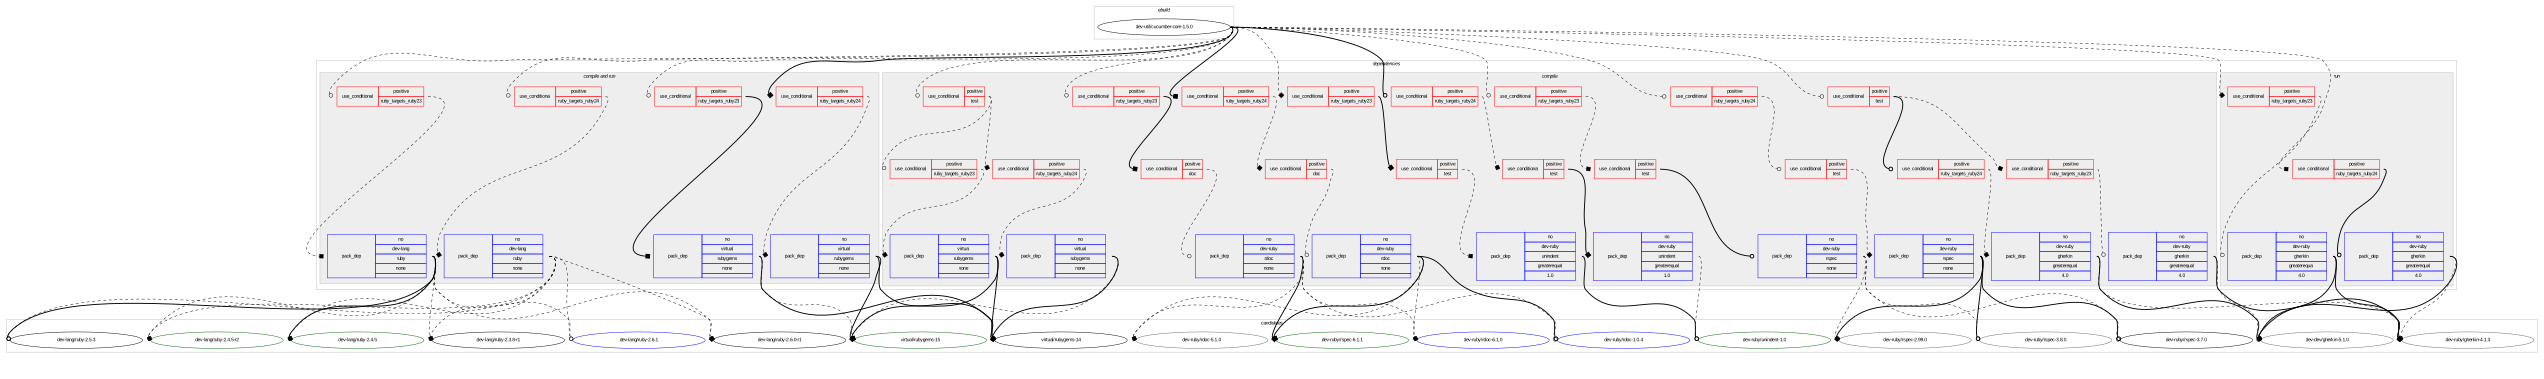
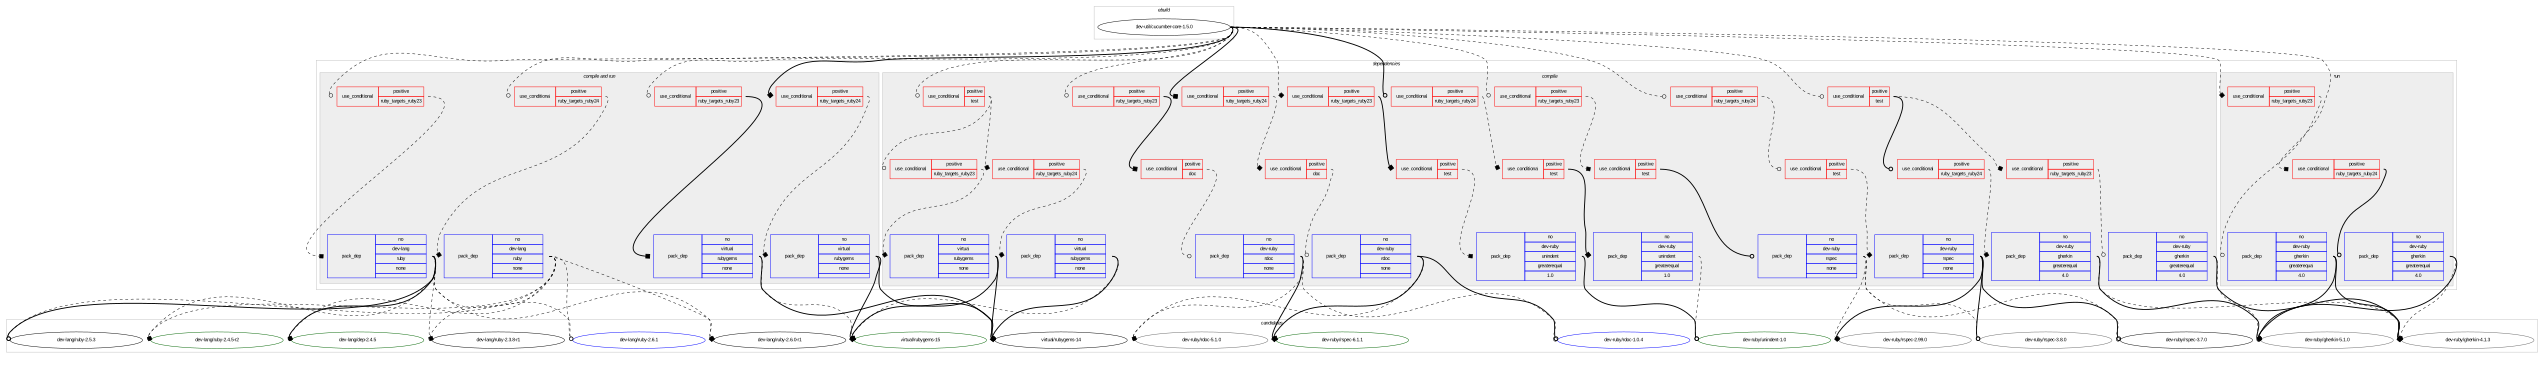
  digraph {
    compound=true
    concentrate=true
    fontname="Liberation Sans"
    fontsize=10
    newrank=true
    rankdir=TB
    ranksep=1.5
    node [color=red fontname="Liberation Sans" fontsize=10 shape=none]
    edge [arrowhead=odot fontname="Liberation Sans" headport=w style=dashed tailport=e weight=100]
    n1 [color=black label="dev-util/cucumber-core-1.5.0" width=4 shape=""]
    n2 [color=blue label=<<TABLE BORDER="0" CELLBORDER="1" CELLSPACING="0" CELLPADDING="4" WIDTH="220"><TR><TD ROWSPAN="6" CELLPADDING="30">pack_dep</TD></TR><TR><TD WIDTH="110">no</TD></TR><TR><TD>dev-ruby</TD></TR><TR><TD>rdoc</TD></TR><TR><TD>none</TD></TR><TR><TD></TD></TR></TABLE>>]
    n3 [label=<<TABLE BORDER="0" CELLBORDER="1" CELLSPACING="0" CELLPADDING="4"><TR><TD ROWSPAN="3" CELLPADDING="10">use_conditional</TD></TR><TR><TD>positive</TD></TR><TR><TD>doc</TD></TR></TABLE>>]
    n4 [label=<<TABLE BORDER="0" CELLBORDER="1" CELLSPACING="0" CELLPADDING="4"><TR><TD ROWSPAN="3" CELLPADDING="10">use_conditional</TD></TR><TR><TD>positive</TD></TR><TR><TD>ruby_targets_ruby23</TD></TR></TABLE>>]
    n5 [color=blue label=<<TABLE BORDER="0" CELLBORDER="1" CELLSPACING="0" CELLPADDING="4" WIDTH="220"><TR><TD ROWSPAN="6" CELLPADDING="30">pack_dep</TD></TR><TR><TD WIDTH="110">no</TD></TR><TR><TD>dev-ruby</TD></TR><TR><TD>rspec</TD></TR><TR><TD>none</TD></TR><TR><TD></TD></TR></TABLE>>]
    n6 [label=<<TABLE BORDER="0" CELLBORDER="1" CELLSPACING="0" CELLPADDING="4"><TR><TD ROWSPAN="3" CELLPADDING="10">use_conditional</TD></TR><TR><TD>positive</TD></TR><TR><TD>test</TD></TR></TABLE>>]
    n7 [label=<<TABLE BORDER="0" CELLBORDER="1" CELLSPACING="0" CELLPADDING="4"><TR><TD ROWSPAN="3" CELLPADDING="10">use_conditional</TD></TR><TR><TD>positive</TD></TR><TR><TD>ruby_targets_ruby23</TD></TR></TABLE>>]
    n8 [color=blue label=<<TABLE BORDER="0" CELLBORDER="1" CELLSPACING="0" CELLPADDING="4" WIDTH="220"><TR><TD ROWSPAN="6" CELLPADDING="30">pack_dep</TD></TR><TR><TD WIDTH="110">no</TD></TR><TR><TD>dev-ruby</TD></TR><TR><TD>unindent</TD></TR><TR><TD>greaterequal</TD></TR><TR><TD>1.0</TD></TR></TABLE>>]
    n9 [label=<<TABLE BORDER="0" CELLBORDER="1" CELLSPACING="0" CELLPADDING="4"><TR><TD ROWSPAN="3" CELLPADDING="10">use_conditional</TD></TR><TR><TD>positive</TD></TR><TR><TD>test</TD></TR></TABLE>>]
    n10 [label=<<TABLE BORDER="0" CELLBORDER="1" CELLSPACING="0" CELLPADDING="4"><TR><TD ROWSPAN="3" CELLPADDING="10">use_conditional</TD></TR><TR><TD>positive</TD></TR><TR><TD>ruby_targets_ruby23</TD></TR></TABLE>>]
    n11 [color=blue label=<<TABLE BORDER="0" CELLBORDER="1" CELLSPACING="0" CELLPADDING="4" WIDTH="220"><TR><TD ROWSPAN="6" CELLPADDING="30">pack_dep</TD></TR><TR><TD WIDTH="110">no</TD></TR><TR><TD>dev-ruby</TD></TR><TR><TD>rdoc</TD></TR><TR><TD>none</TD></TR><TR><TD></TD></TR></TABLE>>]
    n12 [label=<<TABLE BORDER="0" CELLBORDER="1" CELLSPACING="0" CELLPADDING="4"><TR><TD ROWSPAN="3" CELLPADDING="10">use_conditional</TD></TR><TR><TD>positive</TD></TR><TR><TD>doc</TD></TR></TABLE>>]
    n13 [label=<<TABLE BORDER="0" CELLBORDER="1" CELLSPACING="0" CELLPADDING="4"><TR><TD ROWSPAN="3" CELLPADDING="10">use_conditional</TD></TR><TR><TD>positive</TD></TR><TR><TD>ruby_targets_ruby24</TD></TR></TABLE>>]
    n14 [color=blue label=<<TABLE BORDER="0" CELLBORDER="1" CELLSPACING="0" CELLPADDING="4" WIDTH="220"><TR><TD ROWSPAN="6" CELLPADDING="30">pack_dep</TD></TR><TR><TD WIDTH="110">no</TD></TR><TR><TD>dev-ruby</TD></TR><TR><TD>rspec</TD></TR><TR><TD>none</TD></TR><TR><TD></TD></TR></TABLE>>]
    n15 [label=<<TABLE BORDER="0" CELLBORDER="1" CELLSPACING="0" CELLPADDING="4"><TR><TD ROWSPAN="3" CELLPADDING="10">use_conditional</TD></TR><TR><TD>positive</TD></TR><TR><TD>test</TD></TR></TABLE>>]
    n16 [label=<<TABLE BORDER="0" CELLBORDER="1" CELLSPACING="0" CELLPADDING="4"><TR><TD ROWSPAN="3" CELLPADDING="10">use_conditional</TD></TR><TR><TD>positive</TD></TR><TR><TD>ruby_targets_ruby24</TD></TR></TABLE>>]
    n17 [color=blue label=<<TABLE BORDER="0" CELLBORDER="1" CELLSPACING="0" CELLPADDING="4" WIDTH="220"><TR><TD ROWSPAN="6" CELLPADDING="30">pack_dep</TD></TR><TR><TD WIDTH="110">no</TD></TR><TR><TD>dev-ruby</TD></TR><TR><TD>unindent</TD></TR><TR><TD>greaterequal</TD></TR><TR><TD>1.0</TD></TR></TABLE>>]
    n18 [label=<<TABLE BORDER="0" CELLBORDER="1" CELLSPACING="0" CELLPADDING="4"><TR><TD ROWSPAN="3" CELLPADDING="10">use_conditional</TD></TR><TR><TD>positive</TD></TR><TR><TD>test</TD></TR></TABLE>>]
    n19 [label=<<TABLE BORDER="0" CELLBORDER="1" CELLSPACING="0" CELLPADDING="4"><TR><TD ROWSPAN="3" CELLPADDING="10">use_conditional</TD></TR><TR><TD>positive</TD></TR><TR><TD>ruby_targets_ruby24</TD></TR></TABLE>>]
    n20 [color=blue label=<<TABLE BORDER="0" CELLBORDER="1" CELLSPACING="0" CELLPADDING="4" WIDTH="220"><TR><TD ROWSPAN="6" CELLPADDING="30">pack_dep</TD></TR><TR><TD WIDTH="110">no</TD></TR><TR><TD>dev-ruby</TD></TR><TR><TD>gherkin</TD></TR><TR><TD>greaterequal</TD></TR><TR><TD>4.0</TD></TR></TABLE>>]
    n21 [label=<<TABLE BORDER="0" CELLBORDER="1" CELLSPACING="0" CELLPADDING="4"><TR><TD ROWSPAN="3" CELLPADDING="10">use_conditional</TD></TR><TR><TD>positive</TD></TR><TR><TD>ruby_targets_ruby23</TD></TR></TABLE>>]
    n22 [color=blue label=<<TABLE BORDER="0" CELLBORDER="1" CELLSPACING="0" CELLPADDING="4" WIDTH="220"><TR><TD ROWSPAN="6" CELLPADDING="30">pack_dep</TD></TR><TR><TD WIDTH="110">no</TD></TR><TR><TD>dev-ruby</TD></TR><TR><TD>gherkin</TD></TR><TR><TD>greaterequal</TD></TR><TR><TD>4.0</TD></TR></TABLE>>]
    n23 [label=<<TABLE BORDER="0" CELLBORDER="1" CELLSPACING="0" CELLPADDING="4"><TR><TD ROWSPAN="3" CELLPADDING="10">use_conditional</TD></TR><TR><TD>positive</TD></TR><TR><TD>ruby_targets_ruby24</TD></TR></TABLE>>]
    n24 [label=<<TABLE BORDER="0" CELLBORDER="1" CELLSPACING="0" CELLPADDING="4"><TR><TD ROWSPAN="3" CELLPADDING="10">use_conditional</TD></TR><TR><TD>positive</TD></TR><TR><TD>test</TD></TR></TABLE>>]
    n25 [color=blue label=<<TABLE BORDER="0" CELLBORDER="1" CELLSPACING="0" CELLPADDING="4" WIDTH="220"><TR><TD ROWSPAN="6" CELLPADDING="30">pack_dep</TD></TR><TR><TD WIDTH="110">no</TD></TR><TR><TD>virtual</TD></TR><TR><TD>rubygems</TD></TR><TR><TD>none</TD></TR><TR><TD></TD></TR></TABLE>>]
    n26 [label=<<TABLE BORDER="0" CELLBORDER="1" CELLSPACING="0" CELLPADDING="4"><TR><TD ROWSPAN="3" CELLPADDING="10">use_conditional</TD></TR><TR><TD>positive</TD></TR><TR><TD>ruby_targets_ruby23</TD></TR></TABLE>>]
    n27 [color=blue label=<<TABLE BORDER="0" CELLBORDER="1" CELLSPACING="0" CELLPADDING="4" WIDTH="220"><TR><TD ROWSPAN="6" CELLPADDING="30">pack_dep</TD></TR><TR><TD WIDTH="110">no</TD></TR><TR><TD>virtual</TD></TR><TR><TD>rubygems</TD></TR><TR><TD>none</TD></TR><TR><TD></TD></TR></TABLE>>]
    n28 [label=<<TABLE BORDER="0" CELLBORDER="1" CELLSPACING="0" CELLPADDING="4"><TR><TD ROWSPAN="3" CELLPADDING="10">use_conditional</TD></TR><TR><TD>positive</TD></TR><TR><TD>ruby_targets_ruby24</TD></TR></TABLE>>]
    n29 [label=<<TABLE BORDER="0" CELLBORDER="1" CELLSPACING="0" CELLPADDING="4"><TR><TD ROWSPAN="3" CELLPADDING="10">use_conditional</TD></TR><TR><TD>positive</TD></TR><TR><TD>test</TD></TR></TABLE>>]
    n30 [color=blue label=<<TABLE BORDER="0" CELLBORDER="1" CELLSPACING="0" CELLPADDING="4" WIDTH="220"><TR><TD ROWSPAN="6" CELLPADDING="30">pack_dep</TD></TR><TR><TD WIDTH="110">no</TD></TR><TR><TD>dev-lang</TD></TR><TR><TD>ruby</TD></TR><TR><TD>none</TD></TR><TR><TD></TD></TR></TABLE>>]
    n31 [label=<<TABLE BORDER="0" CELLBORDER="1" CELLSPACING="0" CELLPADDING="4"><TR><TD ROWSPAN="3" CELLPADDING="10">use_conditional</TD></TR><TR><TD>positive</TD></TR><TR><TD>ruby_targets_ruby23</TD></TR></TABLE>>]
    n32 [color=blue label=<<TABLE BORDER="0" CELLBORDER="1" CELLSPACING="0" CELLPADDING="4" WIDTH="220"><TR><TD ROWSPAN="6" CELLPADDING="30">pack_dep</TD></TR><TR><TD WIDTH="110">no</TD></TR><TR><TD>virtual</TD></TR><TR><TD>rubygems</TD></TR><TR><TD>none</TD></TR><TR><TD></TD></TR></TABLE>>]
    n33 [label=<<TABLE BORDER="0" CELLBORDER="1" CELLSPACING="0" CELLPADDING="4"><TR><TD ROWSPAN="3" CELLPADDING="10">use_conditional</TD></TR><TR><TD>positive</TD></TR><TR><TD>ruby_targets_ruby23</TD></TR></TABLE>>]
    n34 [color=blue label=<<TABLE BORDER="0" CELLBORDER="1" CELLSPACING="0" CELLPADDING="4" WIDTH="220"><TR><TD ROWSPAN="6" CELLPADDING="30">pack_dep</TD></TR><TR><TD WIDTH="110">no</TD></TR><TR><TD>dev-lang</TD></TR><TR><TD>ruby</TD></TR><TR><TD>none</TD></TR><TR><TD></TD></TR></TABLE>>]
    n35 [label=<<TABLE BORDER="0" CELLBORDER="1" CELLSPACING="0" CELLPADDING="4"><TR><TD ROWSPAN="3" CELLPADDING="10">use_conditional</TD></TR><TR><TD>positive</TD></TR><TR><TD>ruby_targets_ruby24</TD></TR></TABLE>>]
    n36 [color=blue label=<<TABLE BORDER="0" CELLBORDER="1" CELLSPACING="0" CELLPADDING="4" WIDTH="220"><TR><TD ROWSPAN="6" CELLPADDING="30">pack_dep</TD></TR><TR><TD WIDTH="110">no</TD></TR><TR><TD>virtual</TD></TR><TR><TD>rubygems</TD></TR><TR><TD>none</TD></TR><TR><TD></TD></TR></TABLE>>]
    n37 [label=<<TABLE BORDER="0" CELLBORDER="1" CELLSPACING="0" CELLPADDING="4"><TR><TD ROWSPAN="3" CELLPADDING="10">use_conditional</TD></TR><TR><TD>positive</TD></TR><TR><TD>ruby_targets_ruby24</TD></TR></TABLE>>]
    n38 [color=blue label=<<TABLE BORDER="0" CELLBORDER="1" CELLSPACING="0" CELLPADDING="4" WIDTH="220"><TR><TD ROWSPAN="6" CELLPADDING="30">pack_dep</TD></TR><TR><TD WIDTH="110">no</TD></TR><TR><TD>dev-ruby</TD></TR><TR><TD>gherkin</TD></TR><TR><TD>greaterequal</TD></TR><TR><TD>4.0</TD></TR></TABLE>>]
    n39 [label=<<TABLE BORDER="0" CELLBORDER="1" CELLSPACING="0" CELLPADDING="4"><TR><TD ROWSPAN="3" CELLPADDING="10">use_conditional</TD></TR><TR><TD>positive</TD></TR><TR><TD>ruby_targets_ruby23</TD></TR></TABLE>>]
    n40 [color=blue label=<<TABLE BORDER="0" CELLBORDER="1" CELLSPACING="0" CELLPADDING="4" WIDTH="220"><TR><TD ROWSPAN="6" CELLPADDING="30">pack_dep</TD></TR><TR><TD WIDTH="110">no</TD></TR><TR><TD>dev-ruby</TD></TR><TR><TD>gherkin</TD></TR><TR><TD>greaterequal</TD></TR><TR><TD>4.0</TD></TR></TABLE>>]
    n41 [label=<<TABLE BORDER="0" CELLBORDER="1" CELLSPACING="0" CELLPADDING="4"><TR><TD ROWSPAN="3" CELLPADDING="10">use_conditional</TD></TR><TR><TD>positive</TD></TR><TR><TD>ruby_targets_ruby24</TD></TR></TABLE>>]
    n42 [color=darkgreen label="dev-ruby/unindent-1.0" width=4 shape=""]
    n43 [color=gray40 label="dev-ruby/rdoc-5.1.0" width=4 shape=""]
    n44 [color=blue label="dev-ruby/rdoc-1.0.4" width=4 shape=""]
-   n45 [color=blue label="dev-ruby/rdoc-6.1.0" width=4 shape=""]
    n46 [color=darkgreen label="dev-ruby/rspec-6.1.1" width=4 shape=""]
    n47 [color=gray40 label="dev-ruby/rspec-2.99.0" width=4 shape=""]
    n48 [color=black label="dev-ruby/rspec-3.7.0" width=4 shape=""]
    n49 [color=gray40 label="dev-ruby/rspec-3.8.0" width=4 shape=""]
    n50 [color=gray40 label="dev-ruby/gherkin-4.1.3" width=4 shape=""]
-   n51 [color=gray40 label="dev-dev/gherkin-5.1.0" width=4 shape=""]
+   n51 [color=gray40 label="dev-ruby/gherkin-5.1.0" width=4 shape=""]
    n52 [color=black label="virtual/rubygems-14" width=4 shape=""]
    n53 [color=darkgreen label="virtual/rubygems-15" width=4 shape=""]
    n54 [color=black label="dev-lang/ruby-2.3.8-r1" width=4 shape=""]
-   n55 [color=darkgreen label="dev-lang/ruby-2.4.5" width=4 shape=""]
+   n55 [color=darkgreen label="dev-lang/dep-2.4.5" width=4 shape=""]
    n56 [color=darkgreen label="dev-lang/ruby-2.4.5-r2" width=4 shape=""]
    n57 [color=black label="dev-lang/ruby-2.5.3" width=4 shape=""]
    n58 [color=black label="dev-lang/ruby-2.6.0-r1" width=4 shape=""]
    n59 [color=blue label="dev-lang/ruby-2.6.1" width=4 shape=""]
    subgraph cluster_1 {
      color=gray
      label=<<i>ebuild</i>>
      rank=same
      n1
    }
    subgraph cluster_2 {
      color=gray
      label=<<i>dependencies</i>>
      subgraph cluster_3 {
        color=gray
        fillcolor="#eeeeee"
        label=<<i>compile</i>>
        style=filled
        subgraph sub_4 {
          color=gray
          fillcolor="#eeeeee"
          label=<<i>compile</i>>
          style=filled
          n4
          subgraph sub_5 {
            color=gray
            fillcolor="#eeeeee"
            label=<<i>compile</i>>
            style=filled
            n3
            subgraph sub_6 {
              color=gray
              fillcolor="#eeeeee"
              label=<<i>compile</i>>
              style=filled
              n2
            }
          }
        }
        subgraph sub_7 {
          color=gray
          fillcolor="#eeeeee"
          label=<<i>compile</i>>
          style=filled
          n7
          subgraph sub_8 {
            color=gray
            fillcolor="#eeeeee"
            label=<<i>compile</i>>
            style=filled
            n6
            subgraph sub_9 {
              color=gray
              fillcolor="#eeeeee"
              label=<<i>compile</i>>
              style=filled
              n5
            }
          }
        }
        subgraph sub_10 {
          color=gray
          fillcolor="#eeeeee"
          label=<<i>compile</i>>
          style=filled
          n10
          subgraph sub_11 {
            color=gray
            fillcolor="#eeeeee"
            label=<<i>compile</i>>
            style=filled
            n9
            subgraph sub_12 {
              color=gray
              fillcolor="#eeeeee"
              label=<<i>compile</i>>
              style=filled
              n8
            }
          }
        }
        subgraph sub_13 {
          color=gray
          fillcolor="#eeeeee"
          label=<<i>compile</i>>
          style=filled
          n13
          subgraph sub_14 {
            color=gray
            fillcolor="#eeeeee"
            label=<<i>compile</i>>
            style=filled
            n12
            subgraph sub_15 {
              color=gray
              fillcolor="#eeeeee"
              label=<<i>compile</i>>
              style=filled
              n11
            }
          }
        }
        subgraph sub_16 {
          color=gray
          fillcolor="#eeeeee"
          label=<<i>compile</i>>
          style=filled
          n16
          subgraph sub_17 {
            color=gray
            fillcolor="#eeeeee"
            label=<<i>compile</i>>
            style=filled
            n15
            subgraph sub_18 {
              color=gray
              fillcolor="#eeeeee"
              label=<<i>compile</i>>
              style=filled
              n14
            }
          }
        }
        subgraph sub_19 {
          color=gray
          fillcolor="#eeeeee"
          label=<<i>compile</i>>
          style=filled
          n19
          subgraph sub_20 {
            color=gray
            fillcolor="#eeeeee"
            label=<<i>compile</i>>
            style=filled
            n18
            subgraph sub_21 {
              color=gray
              fillcolor="#eeeeee"
              label=<<i>compile</i>>
              style=filled
              n17
            }
          }
        }
        subgraph sub_22 {
          color=gray
          fillcolor="#eeeeee"
          label=<<i>compile</i>>
          style=filled
          n24
          subgraph sub_23 {
            color=gray
            fillcolor="#eeeeee"
            label=<<i>compile</i>>
            style=filled
            n21
            subgraph sub_24 {
              color=gray
              fillcolor="#eeeeee"
              label=<<i>compile</i>>
              style=filled
              n20
            }
          }
          subgraph sub_25 {
            color=gray
            fillcolor="#eeeeee"
            label=<<i>compile</i>>
            style=filled
            n23
            subgraph sub_26 {
              color=gray
              fillcolor="#eeeeee"
              label=<<i>compile</i>>
              style=filled
              n22
            }
          }
        }
        subgraph sub_27 {
          color=gray
          fillcolor="#eeeeee"
          label=<<i>compile</i>>
          style=filled
          n29
          subgraph sub_28 {
            color=gray
            fillcolor="#eeeeee"
            label=<<i>compile</i>>
            style=filled
            n26
            subgraph sub_29 {
              color=gray
              fillcolor="#eeeeee"
              label=<<i>compile</i>>
              style=filled
              n25
            }
          }
          subgraph sub_30 {
            color=gray
            fillcolor="#eeeeee"
            label=<<i>compile</i>>
            style=filled
            n28
            subgraph sub_31 {
              color=gray
              fillcolor="#eeeeee"
              label=<<i>compile</i>>
              style=filled
              n27
            }
          }
        }
      }
      subgraph cluster_32 {
        color=gray
        fillcolor="#eeeeee"
        label=<<i>compile and run</i>>
        style=filled
        subgraph sub_33 {
          color=gray
          fillcolor="#eeeeee"
          label=<<i>compile and run</i>>
          style=filled
          n31
          subgraph sub_34 {
            color=gray
            fillcolor="#eeeeee"
            label=<<i>compile and run</i>>
            style=filled
            n30
          }
        }
        subgraph sub_35 {
          color=gray
          fillcolor="#eeeeee"
          label=<<i>compile and run</i>>
          style=filled
          n33
          subgraph sub_36 {
            color=gray
            fillcolor="#eeeeee"
            label=<<i>compile and run</i>>
            style=filled
            n32
          }
        }
        subgraph sub_37 {
          color=gray
          fillcolor="#eeeeee"
          label=<<i>compile and run</i>>
          style=filled
          n35
          subgraph sub_38 {
            color=gray
            fillcolor="#eeeeee"
            label=<<i>compile and run</i>>
            style=filled
            n34
          }
        }
        subgraph sub_39 {
          color=gray
          fillcolor="#eeeeee"
          label=<<i>compile and run</i>>
          style=filled
          n37
          subgraph sub_40 {
            color=gray
            fillcolor="#eeeeee"
            label=<<i>compile and run</i>>
            style=filled
            n36
          }
        }
      }
      subgraph cluster_41 {
        color=gray
        fillcolor="#eeeeee"
        label=<<i>run</i>>
        style=filled
        subgraph sub_42 {
          color=gray
          fillcolor="#eeeeee"
          label=<<i>run</i>>
          style=filled
          n39
          subgraph sub_43 {
            color=gray
            fillcolor="#eeeeee"
            label=<<i>run</i>>
            style=filled
            n38
          }
        }
        subgraph sub_44 {
          color=gray
          fillcolor="#eeeeee"
          label=<<i>run</i>>
          style=filled
          n41
          subgraph sub_45 {
            color=gray
            fillcolor="#eeeeee"
            label=<<i>run</i>>
            style=filled
            n40
          }
        }
      }
    }
    subgraph cluster_46 {
      color=gray
      label=<<i>candidates</i>>
      rank=same
      subgraph sub_47 {
        color=black
        label=<<i>candidates</i>>
        nodesep=1
        rank=same
        n42
      }
      subgraph sub_48 {
        color=black
        label=<<i>candidates</i>>
        nodesep=1
        rank=same
        n43
        n44
-       n45
        n46
      }
      subgraph sub_49 {
        color=black
        label=<<i>candidates</i>>
        nodesep=1
        rank=same
        n47
        n48
        n49
      }
      subgraph sub_50 {
        color=black
        label=<<i>candidates</i>>
        nodesep=1
        rank=same
        n43
        n44
-       n45
        n46
      }
      subgraph sub_51 {
        color=black
        label=<<i>candidates</i>>
        nodesep=1
        rank=same
        n47
        n48
        n49
      }
      subgraph sub_52 {
        color=black
        label=<<i>candidates</i>>
        nodesep=1
        rank=same
        n42
      }
      subgraph sub_53 {
        color=black
        label=<<i>candidates</i>>
        nodesep=1
        rank=same
        n50
        n51
      }
      subgraph sub_54 {
        color=black
        label=<<i>candidates</i>>
        nodesep=1
        rank=same
        n50
        n51
      }
      subgraph sub_55 {
        color=black
        label=<<i>candidates</i>>
        nodesep=1
        rank=same
        n52
        n53
      }
      subgraph sub_56 {
        color=black
        label=<<i>candidates</i>>
        nodesep=1
        rank=same
        n52
        n53
      }
      subgraph sub_57 {
        color=black
        label=<<i>candidates</i>>
        nodesep=1
        rank=same
        n54
        n55
        n56
        n57
        n58
        n59
      }
      subgraph sub_58 {
        color=black
        label=<<i>candidates</i>>
        nodesep=1
        rank=same
        n52
        n53
      }
      subgraph sub_59 {
        color=black
        label=<<i>candidates</i>>
        nodesep=1
        rank=same
        n54
        n55
        n56
        n57
        n58
        n59
      }
      subgraph sub_60 {
        color=black
        label=<<i>candidates</i>>
        nodesep=1
        rank=same
        n52
        n53
      }
      subgraph sub_61 {
        color=black
        label=<<i>candidates</i>>
        nodesep=1
        rank=same
        n50
        n51
      }
      subgraph sub_62 {
        color=black
        label=<<i>candidates</i>>
        nodesep=1
        rank=same
        n50
        n51
      }
    }
    n1 -> n4 [weight=20]
    n1 -> n7 [weight=20]
    n1 -> n10 [arrowhead=box weight=20]
    n1 -> n13 [arrowhead=box style=bold weight=20]
    n1 -> n16 [weight=20]
    n1 -> n19 [style=bold weight=20]
    n1 -> n24 [weight=20]
    n1 -> n29 [weight=20]
    n1 -> n31 [weight=20]
    n1 -> n33 [weight=20]
    n1 -> n35 [weight=20]
    n1 -> n37 [arrowhead=box style=bold weight=20]
    n1 -> n39 [arrowhead=box weight=20]
    n1 -> n41 [arrowhead=box weight=20]
    n2 -> n43
    n2 -> n44
-   n2 -> n45 [arrowhead=box]
    n2 -> n46 [arrowhead=box style=bold]
    n3 -> n2 [weight=20]
    n4 -> n3 [arrowhead=box style=bold weight=20]
    n5 -> n47 [arrowhead=box]
    n5 -> n48
    n5 -> n49
    n6 -> n5 [style=bold weight=20]
    n7 -> n6 [arrowhead=box weight=20]
    n8 -> n42 [style=bold]
    n9 -> n8 [arrowhead=box weight=20]
    n10 -> n9 [arrowhead=box style=bold weight=20]
    n11 -> n43 [arrowhead=box]
    n11 -> n44 [style=bold]
-   n11 -> n45
    n11 -> n46 [arrowhead=box style=bold]
    n12 -> n11 [weight=20]
    n13 -> n12 [arrowhead=box weight=20]
    n14 -> n47 [style=bold]
    n14 -> n48 [style=bold]
    n14 -> n49 [style=bold]
    n15 -> n14 [arrowhead=box weight=20]
    n16 -> n15 [weight=20]
    n17 -> n42
    n18 -> n17 [arrowhead=box style=bold weight=20]
    n19 -> n18 [arrowhead=box weight=20]
    n20 -> n50 [arrowhead=box style=bold]
    n20 -> n51 [arrowhead=box]
    n21 -> n20 [weight=20]
    n22 -> n50
    n22 -> n51 [style=bold]
    n23 -> n22 [arrowhead=box weight=20]
    n24 -> n21 [arrowhead=box weight=20]
    n24 -> n23 [style=bold weight=20]
    n25 -> n52 [style=bold]
    n25 -> n53 [arrowhead=box style=bold]
    n26 -> n25 [arrowhead=box weight=20]
    n27 -> n52 [style=bold]
    n27 -> n53 [arrowhead=box]
    n28 -> n27 [arrowhead=box weight=20]
    n29 -> n26 [weight=20]
    n29 -> n28 [arrowhead=box weight=20]
    n30 -> n54
    n30 -> n55 [style=bold]
    n30 -> n56 [arrowhead=box]
    n30 -> n57 [style=bold]
    n30 -> n58 [arrowhead=box]
    n30 -> n59
    n31 -> n30 [arrowhead=box weight=20]
    n32 -> n52 [arrowhead=box style=bold]
    n32 -> n53 [arrowhead=box]
    n33 -> n32 [arrowhead=box style=bold weight=20]
    n34 -> n54 [arrowhead=box]
    n34 -> n55 [arrowhead=box]
    n34 -> n56
    n34 -> n57
    n34 -> n58 [arrowhead=box]
    n34 -> n59
    n35 -> n34 [arrowhead=box weight=20]
    n36 -> n52 [style=bold]
    n36 -> n53 [arrowhead=box style=bold]
    n37 -> n36 [arrowhead=box weight=20]
    n38 -> n50 [style=bold]
    n38 -> n51 [style=bold]
    n39 -> n38 [weight=20]
    n40 -> n50 [arrowhead=box]
    n40 -> n51 [style=bold]
    n41 -> n40 [style=bold weight=20]
  }
